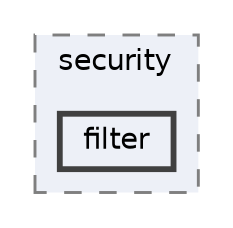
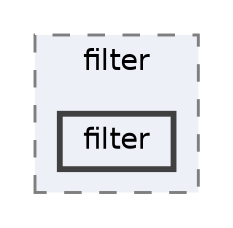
  digraph {
    compound=true
    n1 [color=grey25 fillcolor="#edf0f7" fontname=Helvetica fontsize=10 height=0.2 label=filter shape=box style="filled,bold" width=0.4]
    subgraph cluster_1 {
      bgcolor="#edf0f7"
      fontname=Helvetica
      fontsize=10
-     label=security
+     label=filter
      pencolor=grey50
      style="filled,dashed"
      n1
    }
  }
